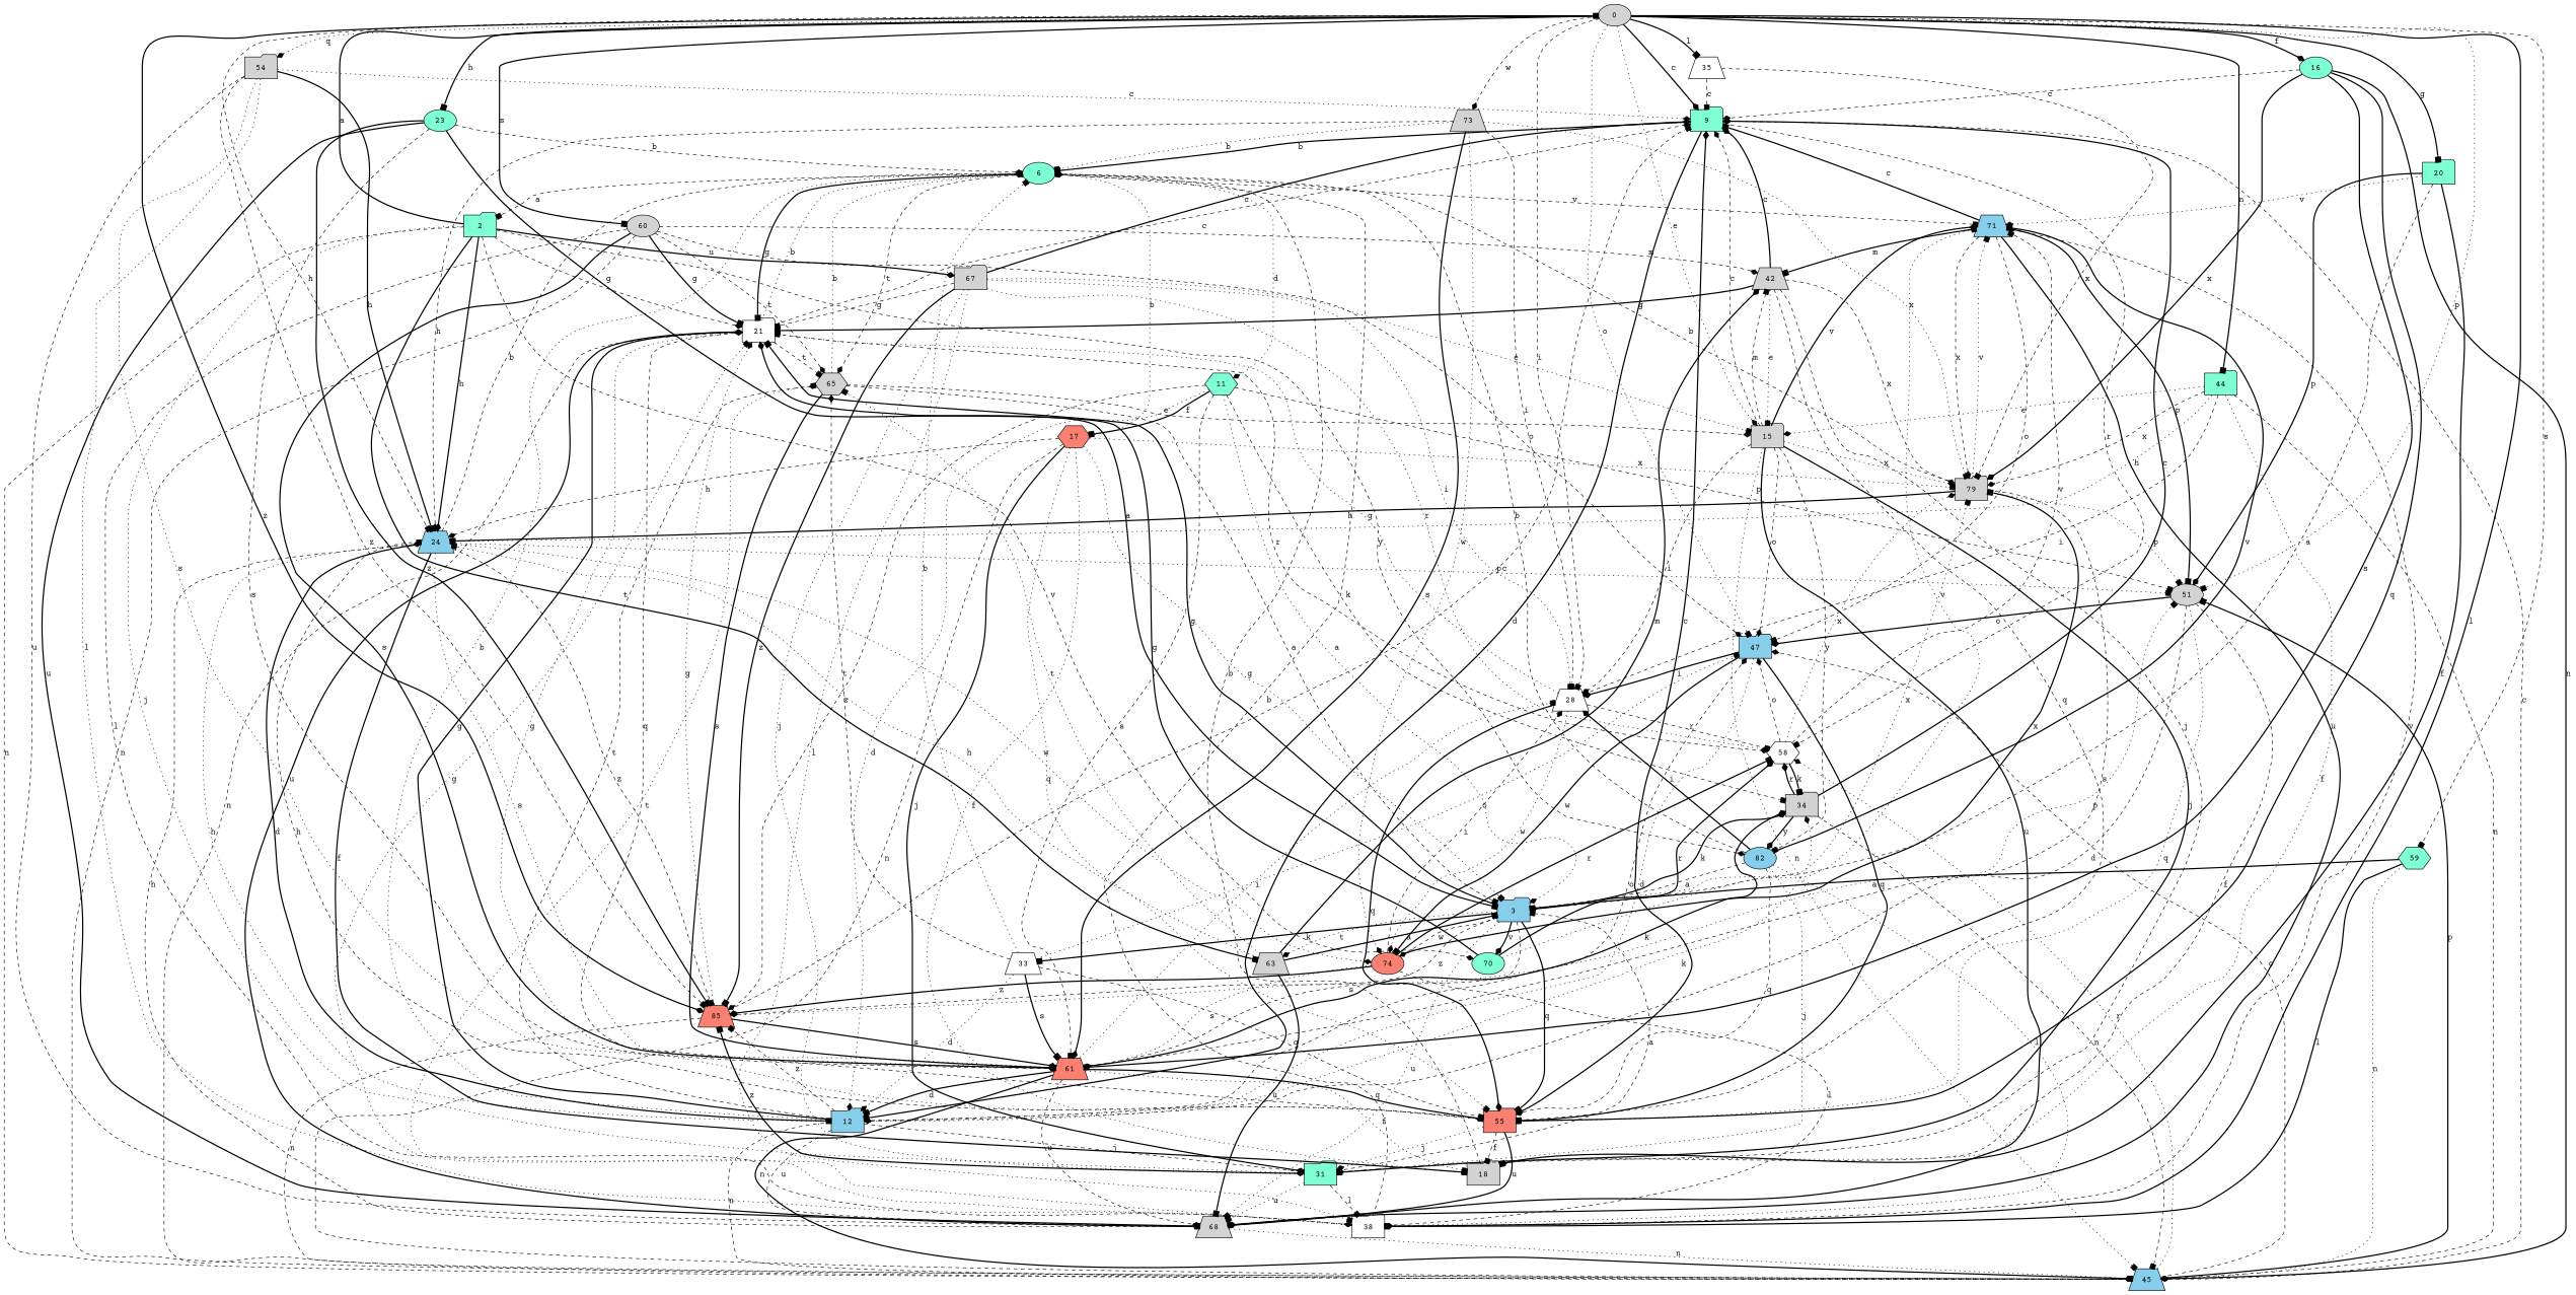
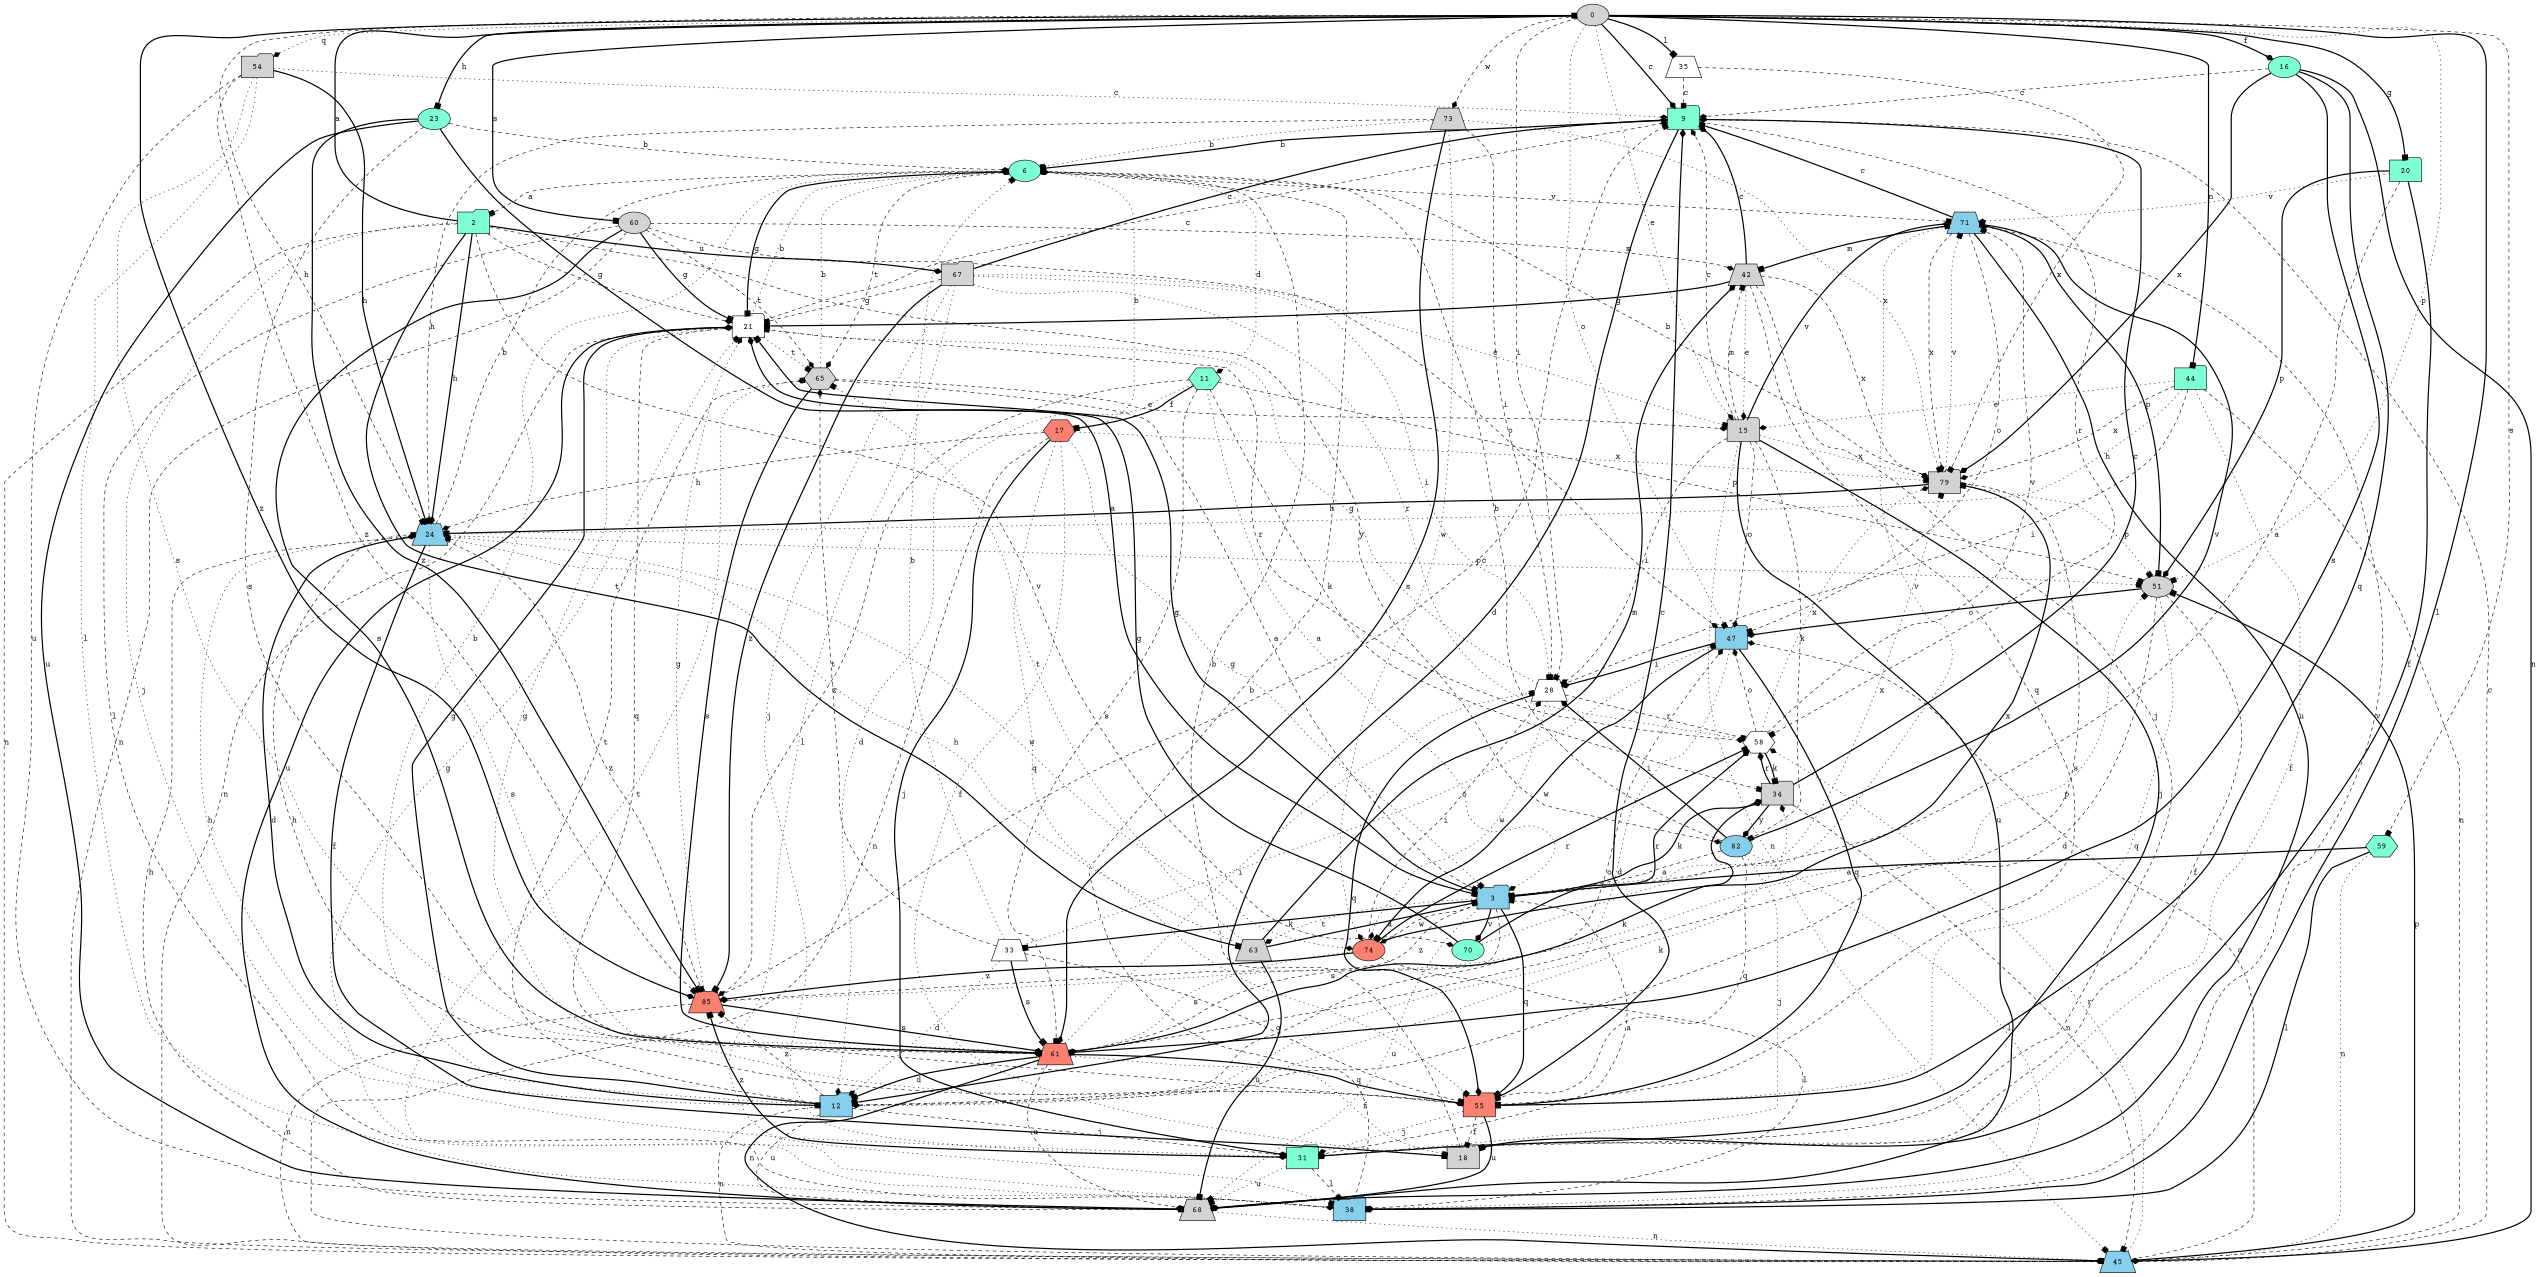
  strict digraph {
    fontname="Courier Prime"
    node [fillcolor=lightgrey fontname="Courier Prime" shape=folder style=filled]
    edge [arrowhead=box fontname="Courier Prime" style=dashed]
    0 [shape=ellipse]
    9 [fillcolor=aquamarine]
    15
    16 [fillcolor=aquamarine shape=ellipse]
    20 [fillcolor=aquamarine]
    23 [fillcolor=aquamarine shape=ellipse]
    24 [fillcolor=skyblue shape=trapezium]
    28 [fillcolor=white shape=trapezium]
    35 [fillcolor=white shape=trapezium]
-   38 [fillcolor=white]
+   38 [fillcolor=skyblue]
    44 [fillcolor=aquamarine]
    47 [fillcolor=skyblue]
    51 [shape=ellipse]
    54
    59 [fillcolor=aquamarine shape=hexagon]
    60 [shape=ellipse]
    73 [shape=trapezium]
    85 [fillcolor=salmon shape=trapezium]
    6 [fillcolor=aquamarine shape=ellipse]
    12 [fillcolor=skyblue]
    58 [fillcolor=white shape=hexagon]
    31 [fillcolor=aquamarine]
    45 [fillcolor=skyblue shape=trapezium]
    82 [fillcolor=skyblue shape=ellipse]
    68 [shape=trapezium]
    79
    71 [fillcolor=skyblue shape=trapezium]
    42 [shape=trapezium]
    55 [fillcolor=salmon]
    61 [fillcolor=salmon shape=trapezium]
    3 [fillcolor=skyblue]
    18
    74 [fillcolor=salmon shape=ellipse]
    21 [fillcolor=white]
    65 [shape=hexagon]
    2 [fillcolor=aquamarine]
    63 [shape=trapezium]
    67
    70 [fillcolor=aquamarine shape=ellipse]
    33 [fillcolor=white shape=trapezium]
    34
    11 [fillcolor=aquamarine shape=hexagon]
    17 [fillcolor=salmon shape=hexagon]
    0 -> 9 [arrowhead=diamond label=c style=bold]
    0 -> 15 [arrowhead=diamond label=e style=dotted]
    0 -> 16 [arrowhead=diamond label=f style=bold]
    0 -> 20 [label=g style=bold]
    0 -> 23 [label=h style=bold]
    0 -> 24 [label=h]
    0 -> 28 [label=i]
    0 -> 35 [label=l style=bold]
    0 -> 38 [arrowhead=diamond label=l style=bold]
    0 -> 44 [label=n style=bold]
    0 -> 47 [label=o style=dotted]
    0 -> 51 [label=p style=dotted]
    0 -> 54 [arrowhead=diamond label=q style=dotted]
    0 -> 59 [label=s]
    0 -> 60 [label=s style=bold]
    0 -> 73 [arrowhead=diamond label=w]
    0 -> 85 [arrowhead=diamond label=z style=bold]
    9 -> 6 [label=b style=bold]
    9 -> 12 [label=d style=bold]
    9 -> 58 [label=r]
    15 -> 9 [arrowhead=diamond label=c]
    15 -> 28 [arrowhead=diamond label=i]
    15 -> 47 [arrowhead=diamond label=o]
    15 -> 31 [label=j style=bold]
    15 -> 45 [label=n style=dotted]
-   15 -> 82 [label=y]
+   15 -> 82 [label=k]
    15 -> 68 [label=u style=bold]
    15 -> 79 [arrowhead=diamond label=x style=dotted]
    15 -> 71 [arrowhead=diamond label=v style=bold]
    15 -> 42 [label=m]
    16 -> 9 [arrowhead=diamond label=c]
    16 -> 45 [arrowhead=diamond label=n style=bold]
    16 -> 79 [arrowhead=diamond label=x style=bold]
    16 -> 55 [label=q style=bold]
    16 -> 61 [label=s style=bold]
    20 -> 51 [arrowhead=diamond label=p style=bold]
    20 -> 71 [arrowhead=diamond label=v style=dotted]
    20 -> 3 [arrowhead=diamond label=a]
    20 -> 18 [label=f style=bold]
    23 -> 85 [label=z style=bold]
    23 -> 6 [arrowhead=diamond label=b]
    23 -> 68 [arrowhead=diamond label=u style=bold]
    23 -> 61 [arrowhead=diamond label=s]
    23 -> 3 [label=a style=bold]
    24 -> 51 [label=p style=dotted]
    24 -> 85 [label=z]
    24 -> 6 [label=b]
    24 -> 12 [label=d style=bold]
    24 -> 61 [label=s style=dotted]
    24 -> 18 [label=f style=bold]
    24 -> 74 [arrowhead=diamond label=w style=dotted]
    28 -> 58 [label=r]
    28 -> 55 [arrowhead=diamond label=q style=bold]
    28 -> 74 [arrowhead=diamond label=w style=dotted]
    28 -> 21 [label=g style=dotted]
    35 -> 9 [label=c]
    35 -> 79 [label=x]
    38 -> 6 [arrowhead=diamond label=b]
    38 -> 71 [arrowhead=diamond label=v]
    38 -> 21 [label=g style=dotted]
    38 -> 65 [label=t style=dotted]
    44 -> 15 [arrowhead=diamond label=e style=dotted]
    44 -> 24 [label=h style=dotted]
    44 -> 28 [label=i]
    44 -> 45 [arrowhead=diamond label=n]
    44 -> 79 [arrowhead=diamond label=x]
    44 -> 18 [arrowhead=diamond label=f style=dotted]
    47 -> 28 [arrowhead=diamond label=i style=bold]
    47 -> 12 [arrowhead=diamond label=d style=dotted]
    47 -> 55 [label=q style=bold]
    47 -> 74 [label=w style=bold]
    51 -> 47 [arrowhead=diamond label=o style=bold]
    51 -> 12 [arrowhead=diamond label=d]
    51 -> 55 [label=q style=dotted]
    51 -> 18 [arrowhead=diamond label=f]
    54 -> 9 [arrowhead=diamond label=c style=dotted]
    54 -> 24 [label=h style=bold]
    54 -> 38 [arrowhead=diamond label=l style=dotted]
    54 -> 85 [label=z]
    54 -> 68 [label=u]
    54 -> 61 [arrowhead=diamond label=s style=dotted]
    59 -> 38 [label=l style=bold]
    59 -> 45 [arrowhead=diamond label=n style=dotted]
    59 -> 3 [label=a style=bold]
    60 -> 38 [arrowhead=diamond label=l]
    60 -> 47 [arrowhead=diamond label=o]
    60 -> 45 [label=n]
    60 -> 42 [arrowhead=diamond label=m]
    60 -> 61 [label=s style=bold]
    60 -> 21 [label=g style=bold]
    60 -> 65 [arrowhead=diamond label=t]
    73 -> 24 [arrowhead=diamond label=h]
    73 -> 28 [label=i]
    73 -> 6 [label=b style=dotted]
    73 -> 79 [label=x style=dotted]
    73 -> 61 [arrowhead=diamond label=s style=bold]
    73 -> 74 [arrowhead=diamond label=w style=dotted]
    85 -> 9 [label=c]
    85 -> 51 [label=p style=dotted]
    85 -> 45 [arrowhead=diamond label=n]
    85 -> 61 [arrowhead=diamond label=s style=bold]
    85 -> 21 [arrowhead=diamond label=g style=dotted]
    6 -> 71 [label=v]
    6 -> 21 [label=g style=bold]
    6 -> 65 [arrowhead=diamond label=t]
    6 -> 2 [label=a]
    6 -> 11 [arrowhead=diamond label=d style=dotted]
    12 -> 24 [arrowhead=diamond label=h style=dotted]
    12 -> 47 [arrowhead=diamond label=o]
    12 -> 85 [label=z]
    12 -> 6 [arrowhead=diamond label=b style=dotted]
    12 -> 31 [label=j]
    12 -> 45 [label=n]
    12 -> 68 [label=u]
    12 -> 21 [arrowhead=diamond label=g style=bold]
    12 -> 65 [arrowhead=diamond label=t]
    12 -> 34 [arrowhead=diamond label=k style=dotted]
    58 -> 47 [arrowhead=diamond label=o]
    58 -> 79 [arrowhead=diamond label=x style=dotted]
    58 -> 71 [label=v]
    58 -> 34 [label=k style=bold]
    31 -> 38 [label=l]
    31 -> 85 [label=z style=bold]
    31 -> 68 [label=u style=dotted]
    31 -> 3 [label=a]
    45 -> 9 [arrowhead=diamond label=c]
    45 -> 47 [arrowhead=diamond label=o]
    45 -> 51 [label=p style=bold]
    45 -> 58 [arrowhead=diamond label=r style=dotted]
    82 -> 28 [arrowhead=diamond label=i style=bold]
    82 -> 38 [label=l style=dotted]
    82 -> 6 [label=b]
    82 -> 31 [label=j style=dotted]
    82 -> 71 [label=v style=bold]
-   82 -> 55 [arrowhead=diamond label=q]
+   82 -> 55 [label=q]
    82 -> 3 [label=a]
    68 -> 24 [arrowhead=diamond label=h]
    68 -> 45 [label=n style=dotted]
    79 -> 24 [label=h style=bold]
    79 -> 51 [label=p style=dotted]
    79 -> 6 [arrowhead=diamond label=b]
    79 -> 71 [label=v style=dotted]
    79 -> 61 [arrowhead=diamond label=s]
    71 -> 9 [label=c style=bold]
    71 -> 47 [label=o]
    71 -> 51 [label=p style=bold]
    71 -> 68 [arrowhead=diamond label=u style=bold]
    71 -> 79 [arrowhead=diamond label=x]
    71 -> 42 [label=m style=bold]
    42 -> 9 [arrowhead=diamond label=c style=bold]
-   42 -> 15 [label=e style=dotted]
+   42 -> 15 [arrowhead=diamond label=e style=dotted]
    42 -> 31 [arrowhead=diamond label=j]
    42 -> 79 [arrowhead=diamond label=x]
    42 -> 55 [label=q]
    42 -> 21 [label=g style=bold]
    55 -> 9 [arrowhead=diamond label=c style=bold]
    55 -> 24 [label=h]
    55 -> 31 [arrowhead=diamond label=j style=dotted]
    55 -> 68 [arrowhead=diamond label=u style=bold]
    55 -> 18 [label=f]
    55 -> 21 [arrowhead=diamond label=g style=dotted]
    61 -> 28 [label=i style=dotted]
    61 -> 12 [label=d style=bold]
    61 -> 45 [arrowhead=diamond label=n style=bold]
    61 -> 68 [arrowhead=diamond label=u]
    61 -> 55 [label=q style=bold]
    61 -> 18 [label=f style=dotted]
    61 -> 34 [arrowhead=diamond label=k style=bold]
    3 -> 85 [arrowhead=diamond label=z]
    3 -> 68 [label=u style=dotted]
    3 -> 79 [label=x style=dotted]
    3 -> 55 [label=q style=bold]
    3 -> 61 [arrowhead=diamond label=s]
    3 -> 74 [arrowhead=diamond label=w]
    3 -> 21 [label=g style=bold]
    3 -> 63 [arrowhead=diamond label=t style=dotted]
    3 -> 70 [arrowhead=diamond label=v style=bold]
    3 -> 33 [label=k style=bold]
    3 -> 34 [arrowhead=diamond label=k style=bold]
    18 -> 6 [arrowhead=diamond label=b]
    74 -> 28 [arrowhead=diamond label=i]
    74 -> 38 [arrowhead=diamond label=l]
    74 -> 85 [arrowhead=diamond label=z style=bold]
    74 -> 58 [label=r style=bold]
    74 -> 79 [label=x style=bold]
    74 -> 61 [arrowhead=diamond label=s style=dotted]
    21 -> 9 [arrowhead=diamond label=c]
    21 -> 6 [label=b style=dotted]
    21 -> 58 [arrowhead=diamond label=r]
    21 -> 45 [arrowhead=diamond label=n]
    21 -> 68 [label=u style=bold]
    21 -> 55 [arrowhead=diamond label=q]
-   21 -> 65 [label=t]
+   21 -> 65 [label=t style=dotted]
    65 -> 15 [arrowhead=diamond label=e]
    65 -> 6 [arrowhead=diamond label=b style=dotted]
    65 -> 61 [arrowhead=diamond label=s style=bold]
    65 -> 3 [label=a]
    2 -> 0 [label=a style=bold]
    2 -> 24 [arrowhead=diamond label=h style=bold]
    2 -> 31 [arrowhead=diamond label=j style=dotted]
    2 -> 45 [label=n]
    2 -> 82 [arrowhead=diamond label=y]
    2 -> 21 [arrowhead=diamond label=g]
    2 -> 63 [label=t style=bold]
    2 -> 67 [arrowhead=diamond label=u style=bold]
    2 -> 70 [arrowhead=diamond label=v]
    63 -> 24 [label=h style=dotted]
    63 -> 68 [label=u style=bold]
    63 -> 42 [arrowhead=diamond label=m style=bold]
    63 -> 3 [label=a style=bold]
    63 -> 65 [label=t style=dotted]
    67 -> 9 [arrowhead=diamond label=c style=bold]
    67 -> 15 [label=e style=dotted]
    67 -> 28 [label=i style=dotted]
    67 -> 38 [label=l style=dotted]
    67 -> 85 [label=z style=bold]
    67 -> 58 [arrowhead=diamond label=r style=dotted]
    67 -> 31 [arrowhead=diamond label=j style=dotted]
    67 -> 21 [label=g]
    70 -> 58 [arrowhead=diamond label=r style=bold]
    70 -> 71 [label=v style=dotted]
    70 -> 21 [arrowhead=diamond label=g style=bold]
    33 -> 47 [label=o style=dotted]
    33 -> 6 [label=b style=dotted]
    33 -> 12 [arrowhead=diamond label=d style=dotted]
    33 -> 55 [label=q]
    33 -> 61 [label=s style=bold]
    33 -> 65 [arrowhead=diamond label=t]
    34 -> 9 [arrowhead=diamond label=c style=bold]
    34 -> 58 [arrowhead=diamond label=r style=bold]
    34 -> 45 [label=n]
    34 -> 82 [arrowhead=diamond label=y style=bold]
    11 -> 51 [label=p]
    11 -> 85 [arrowhead=diamond label=z]
    11 -> 12 [arrowhead=diamond label=d style=dotted]
    11 -> 61 [label=s]
    11 -> 3 [arrowhead=diamond label=a style=dotted]
    11 -> 34 [label=k]
    11 -> 17 [label=f style=bold]
    17 -> 24 [arrowhead=diamond label=h]
    17 -> 6 [label=b style=dotted]
    17 -> 31 [arrowhead=diamond label=j style=bold]
    17 -> 45 [arrowhead=diamond label=n]
    17 -> 79 [label=x style=dotted]
    17 -> 55 [label=q style=dotted]
    17 -> 3 [label=g style=dotted]
    17 -> 18 [label=f style=dotted]
  }
